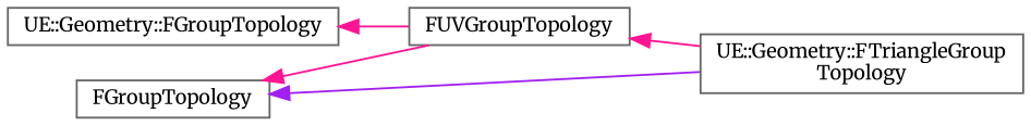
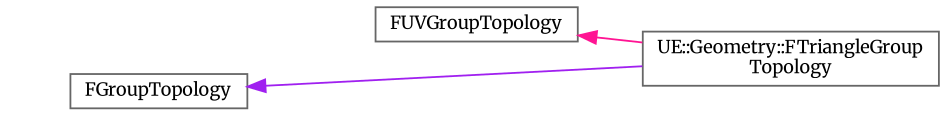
  digraph {
    fontname=Merriweather
    rankdir=LR
    node [color=grey40 fillcolor=white fontname=Merriweather fontsize=10 shape=box style=filled]
    edge [color=deeppink dir=back fontname=Merriweather fontsize=10 labelfontname=Helvetica labelfontsize=10 style=solid]
    n1 [height=0.2 label=FGroupTopology width=0.4]
    n2 [height=0.2 label=FUVGroupTopology width=0.4]
    n3 [height=0.2 label="UE::Geometry::FTriangleGroup\lTopology" width=0.4]
-   n4 [height=0.2 label="UE::Geometry::FGroupTopology" width=0.4]
-   n1 -> n2
    n1 -> n3 [color=purple]
    n2 -> n3
-   n4 -> n2
  }
